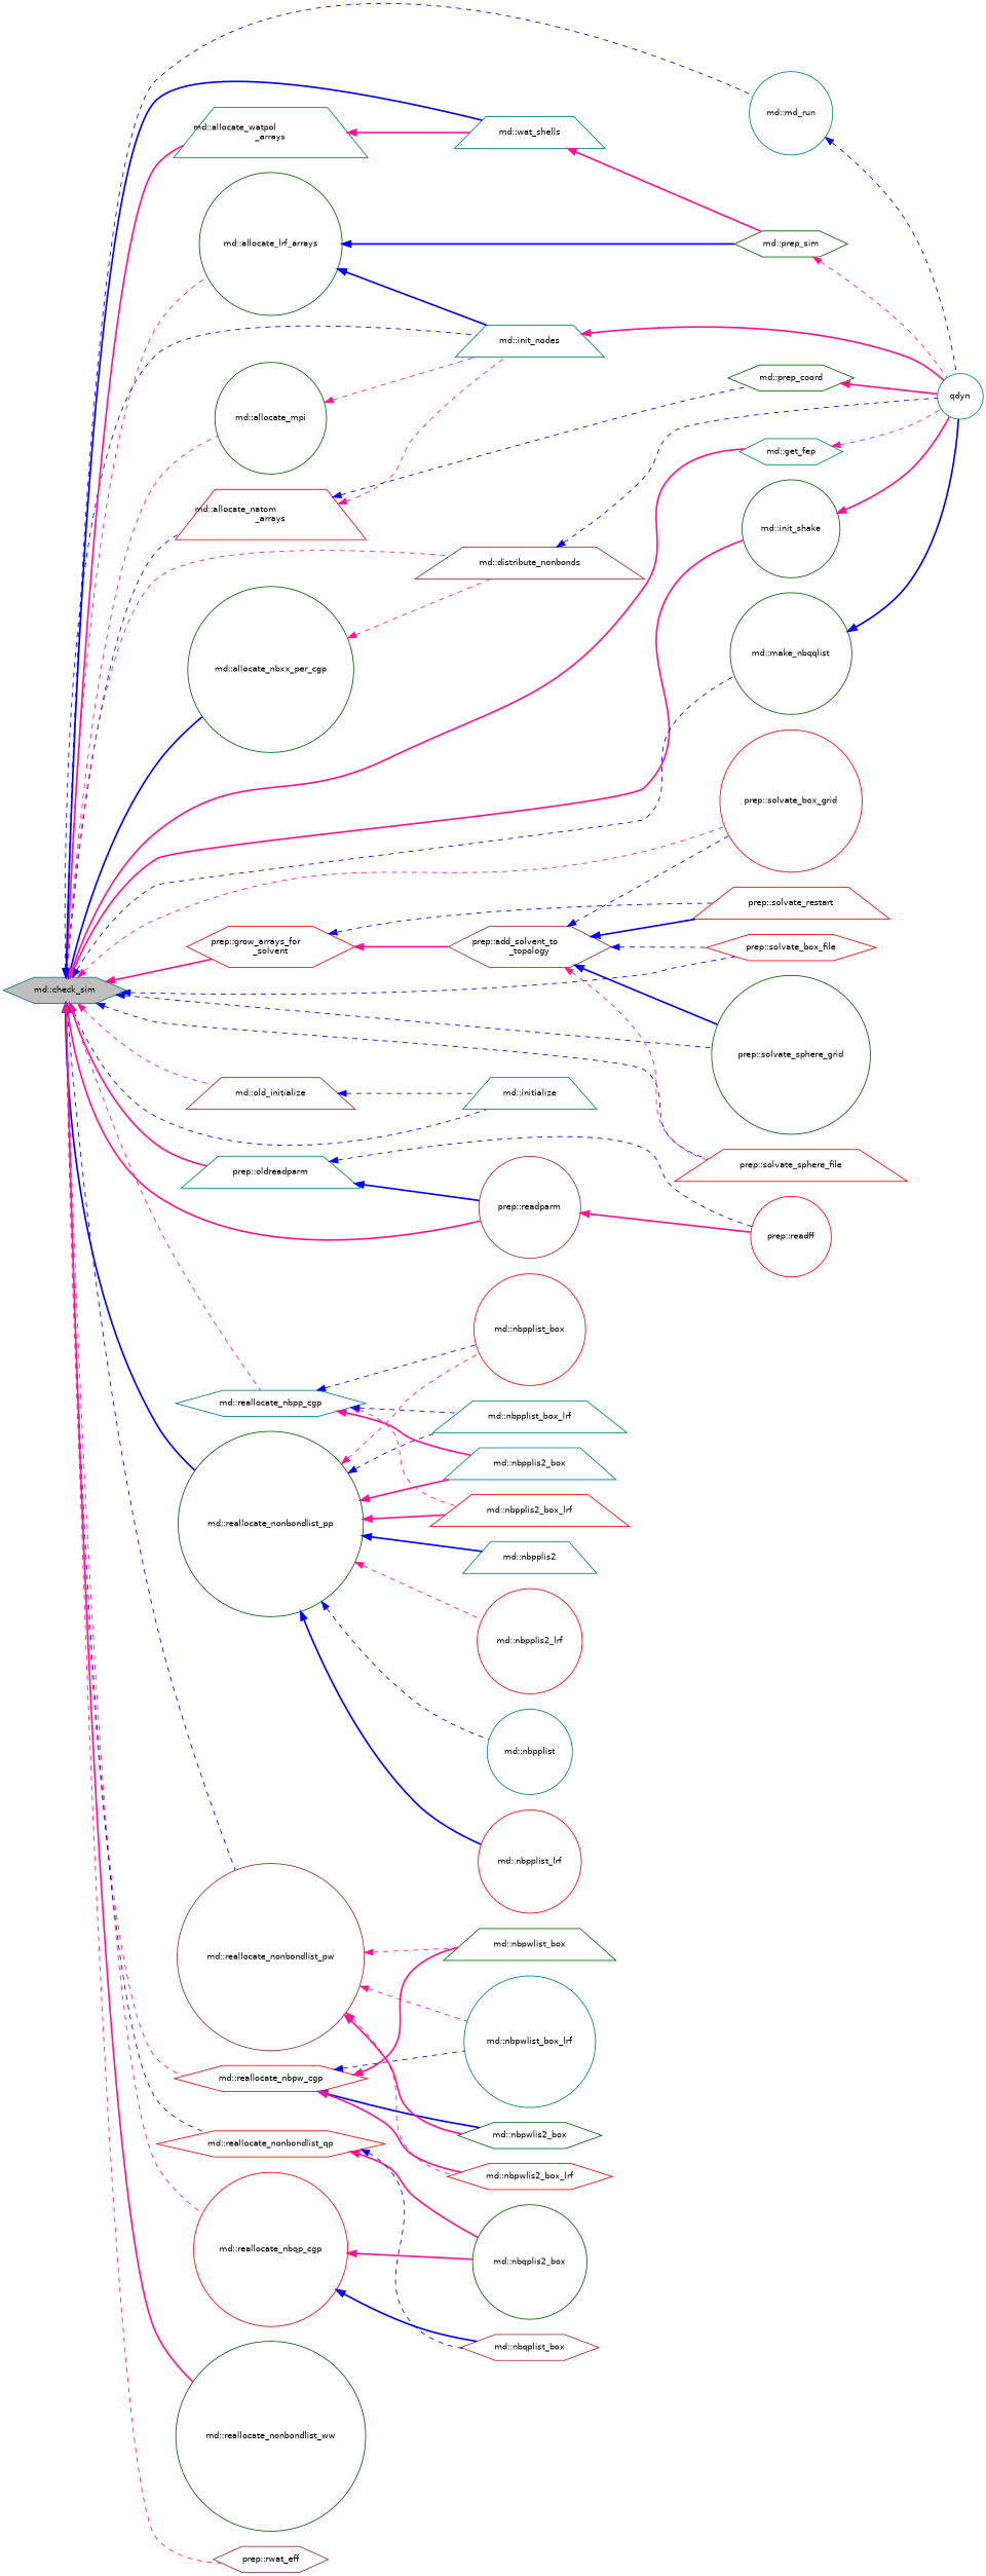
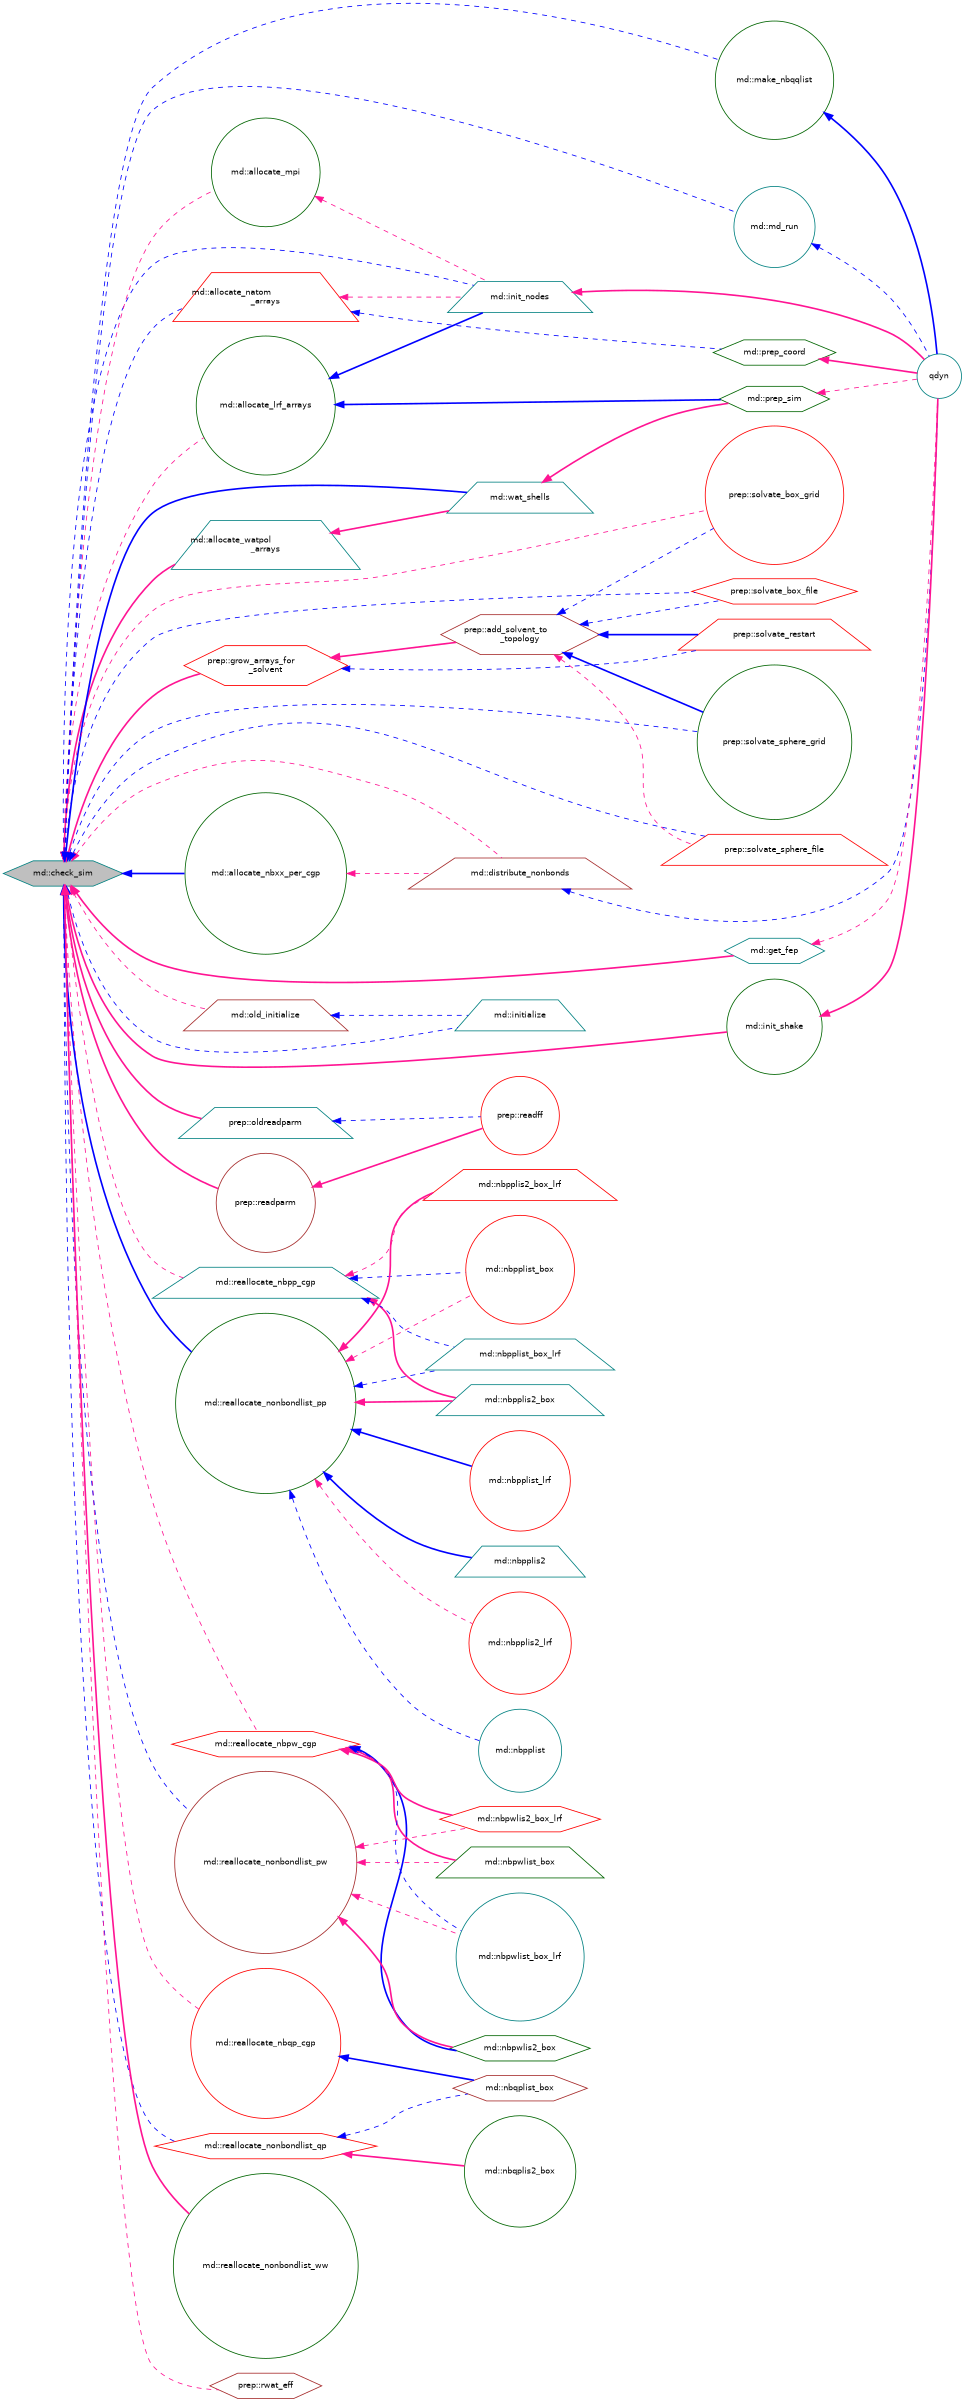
  digraph {
    rankdir=LR
    node [color=teal fillcolor=white fontname=Helvetica fontsize=10 shape=circle style=filled]
    edge [color=deeppink dir=back fontname=Helvetica fontsize=10 labelfontname=Helvetica labelfontsize=10 style=dashed]
    n1 [fillcolor=grey75 fontcolor=black height=0.2 label="md::check_sim" shape=hexagon width=0.4]
    n2 [color=darkgreen height=0.2 label="md::allocate_lrf_arrays" width=0.4]
    n3 [height=0.2 label="md::init_nodes" shape=trapezium width=0.4]
    n4 [color=darkgreen height=0.2 label="md::allocate_mpi" width=0.4]
    n5 [color=red height=0.2 label="md::allocate_natom\l_arrays" shape=trapezium width=0.4]
    n6 [color=darkgreen height=0.2 label="md::allocate_nbxx_per_cgp" width=0.4]
    n7 [color=brown height=0.2 label="md::distribute_nonbonds" shape=trapezium width=0.4]
    n8 [height=0.2 label="md::allocate_watpol\l_arrays" shape=trapezium width=0.4]
    n9 [height=0.2 label="md::wat_shells" shape=trapezium width=0.4]
    n10 [height=0.2 label="md::get_fep" shape=hexagon width=0.4]
    n11 [color=red height=0.2 label="prep::grow_arrays_for\l_solvent" shape=hexagon width=0.4]
    n12 [color=red height=0.2 label="prep::solvate_box_grid" width=0.4]
    n13 [color=red height=0.2 label="prep::solvate_box_file" shape=hexagon width=0.4]
    n14 [color=darkgreen height=0.2 label="prep::solvate_sphere_grid" width=0.4]
    n15 [color=red height=0.2 label="prep::solvate_sphere_file" shape=trapezium width=0.4]
    n16 [color=darkgreen height=0.2 label="md::init_shake" width=0.4]
    n17 [height=0.2 label="md::initialize" shape=trapezium width=0.4]
    n18 [color=darkgreen height=0.2 label="md::make_nbqqlist" width=0.4]
    n19 [height=0.2 label="md::md_run" width=0.4]
    n20 [color=brown height=0.2 label="md::old_initialize" shape=trapezium width=0.4]
    n21 [height=0.2 label="prep::oldreadparm" shape=trapezium width=0.4]
    n22 [color=brown height=0.2 label="prep::readparm" width=0.4]
-   n23 [height=0.2 label="md::reallocate_nbpp_cgp" shape=hexagon width=0.4]
+   n23 [height=0.2 label="md::reallocate_nbpp_cgp" shape=trapezium width=0.4]
    n24 [color=red height=0.2 label="md::reallocate_nbpw_cgp" shape=hexagon width=0.4]
    n25 [color=red height=0.2 label="md::reallocate_nbqp_cgp" width=0.4]
    n26 [color=darkgreen height=0.2 label="md::reallocate_nonbondlist_pp" width=0.4]
    n27 [color=brown height=0.2 label="md::reallocate_nonbondlist_pw" width=0.4]
    n28 [color=red height=0.2 label="md::reallocate_nonbondlist_qp" shape=hexagon width=0.4]
    n29 [color=darkgreen height=0.2 label="md::reallocate_nonbondlist_ww" width=0.4]
    n30 [color=brown height=0.2 label="prep::rwat_eff" shape=hexagon width=0.4]
    n31 [color=darkgreen height=0.2 label="md::prep_sim" shape=hexagon width=0.4]
    n32 [height=0.2 label=qdyn width=0.4]
    n33 [color=darkgreen height=0.2 label="md::prep_coord" shape=hexagon width=0.4]
    n34 [color=red height=0.2 label="prep::solvate_restart" shape=trapezium width=0.4]
    n35 [color=brown height=0.2 label="prep::add_solvent_to\l_topology" shape=hexagon width=0.4]
    n36 [color=red height=0.2 label="prep::readff" width=0.4]
    n37 [height=0.2 label="md::nbpplis2_box" shape=trapezium width=0.4]
    n38 [color=red height=0.2 label="md::nbpplis2_box_lrf" shape=trapezium width=0.4]
    n39 [color=red height=0.2 label="md::nbpplist_box" width=0.4]
    n40 [height=0.2 label="md::nbpplist_box_lrf" shape=trapezium width=0.4]
    n41 [color=darkgreen height=0.2 label="md::nbpwlis2_box" shape=hexagon width=0.4]
    n42 [color=red height=0.2 label="md::nbpwlis2_box_lrf" shape=hexagon width=0.4]
    n43 [color=darkgreen height=0.2 label="md::nbpwlist_box" shape=trapezium width=0.4]
    n44 [height=0.2 label="md::nbpwlist_box_lrf" width=0.4]
    n45 [color=darkgreen height=0.2 label="md::nbqplis2_box" width=0.4]
    n46 [color=brown height=0.2 label="md::nbqplist_box" shape=hexagon width=0.4]
    n47 [height=0.2 label="md::nbpplis2" shape=trapezium width=0.4]
    n48 [color=red height=0.2 label="md::nbpplis2_lrf" width=0.4]
    n49 [height=0.2 label="md::nbpplist" width=0.4]
    n50 [color=red height=0.2 label="md::nbpplist_lrf" width=0.4]
    n1 -> n2
    n1 -> n3 [color=blue]
    n1 -> n4
    n1 -> n5 [color=blue]
    n1 -> n6 [color=blue style=bold]
    n1 -> n7
    n1 -> n8 [style=bold]
    n1 -> n9 [color=blue style=bold]
    n1 -> n10 [style=bold]
    n1 -> n11 [style=bold]
    n1 -> n12
    n1 -> n13 [color=blue]
    n1 -> n14 [color=blue]
    n1 -> n15 [color=blue]
    n1 -> n16 [style=bold]
    n1 -> n17 [color=blue]
    n1 -> n18 [color=blue]
    n1 -> n19 [color=blue]
    n1 -> n20
    n1 -> n21 [style=bold]
    n1 -> n22 [style=bold]
    n1 -> n23
    n1 -> n24
    n1 -> n25
    n1 -> n26 [color=blue style=bold]
    n1 -> n27 [color=blue]
    n1 -> n28 [color=blue]
    n1 -> n29 [style=bold]
    n1 -> n30
    n2 -> n3 [color=blue style=bold]
    n2 -> n31 [color=blue style=bold]
    n3 -> n32 [style=bold]
    n4 -> n3
    n5 -> n3
    n5 -> n33 [color=blue]
    n6 -> n7
    n7 -> n32 [color=blue]
    n8 -> n9 [style=bold]
    n9 -> n31 [style=bold]
    n10 -> n32
    n11 -> n34 [color=blue]
    n11 -> n35 [style=bold]
    n16 -> n32 [style=bold]
    n18 -> n32 [color=blue style=bold]
    n19 -> n32 [color=blue]
    n20 -> n17 [color=blue]
-   n21 -> n22 [color=blue style=bold]
    n21 -> n36 [color=blue]
    n22 -> n36 [style=bold]
    n23 -> n37 [style=bold]
    n23 -> n38
    n23 -> n39 [color=blue]
    n23 -> n40 [color=blue]
    n24 -> n41 [color=blue style=bold]
    n24 -> n42 [style=bold]
    n24 -> n43 [style=bold]
    n24 -> n44 [color=blue]
-   n25 -> n45 [style=bold]
    n25 -> n46 [color=blue style=bold]
    n26 -> n37 [style=bold]
    n26 -> n38 [style=bold]
    n26 -> n39
    n26 -> n40 [color=blue]
    n26 -> n47 [color=blue style=bold]
    n26 -> n48
    n26 -> n49 [color=blue]
    n26 -> n50 [color=blue style=bold]
    n27 -> n41 [style=bold]
    n27 -> n42
    n27 -> n43
    n27 -> n44
    n28 -> n45 [style=bold]
    n28 -> n46 [color=blue]
    n31 -> n32
    n33 -> n32 [style=bold]
    n35 -> n12 [color=blue]
    n35 -> n13 [color=blue]
    n35 -> n14 [color=blue style=bold]
    n35 -> n15
    n35 -> n34 [color=blue style=bold]
  }
